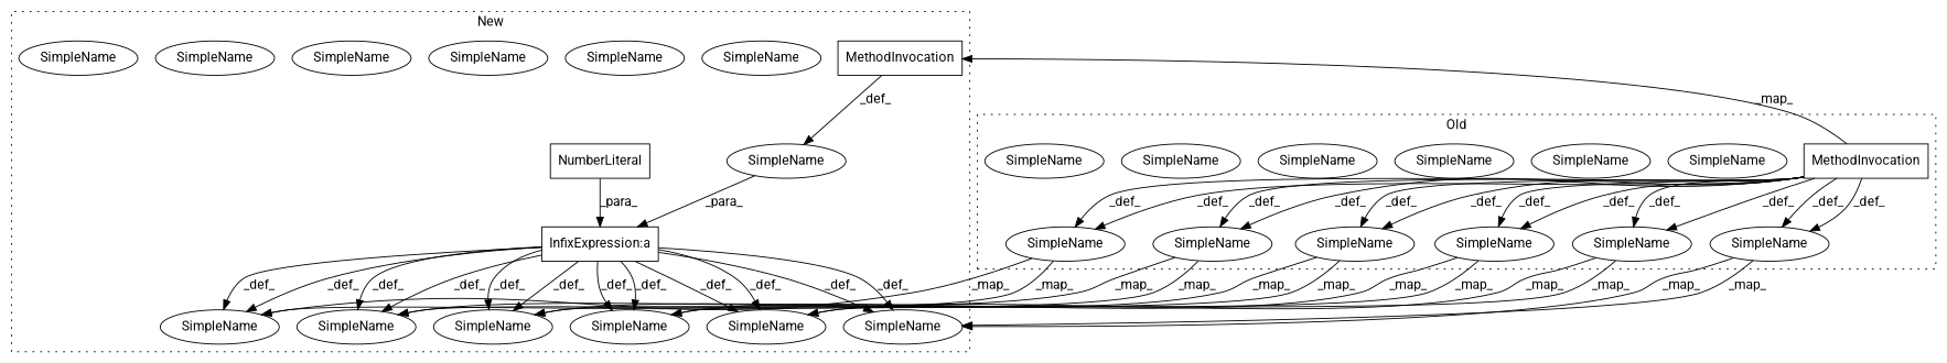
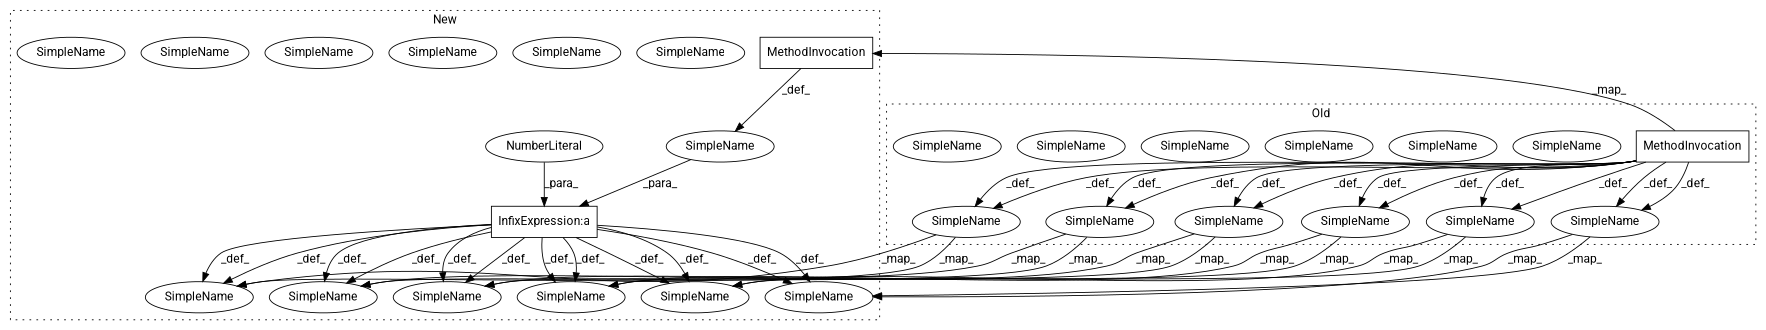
  digraph {
    fontname=Roboto
    node [a=42 l=15 s=9920 shape=ellipse fontname=Roboto]
    edge [fontname=Roboto]
    n1 [a=32 l="4,1" label=MethodInvocation s="9137,9179" shape=box]
    n2 [l=1 label=SimpleName]
    n3 [l=1 label=SimpleName]
    n4 [label=SimpleName s=10275]
    n5 [l=7 label=SimpleName s=10336]
    n6 [l=5 label=SimpleName s=10151]
    n7 [l=9 label=SimpleName s=9810]
    n8 [l=9 label=SimpleName s=9810]
    n9 [l=7 label=SimpleName s=10336]
    n10 [label=SimpleName s=10048]
    n11 [label=SimpleName s=10048]
    n12 [l=5 label=SimpleName s=10151]
    n13 [label=SimpleName s=10275]
    n14 [a=32 l="4,1" label=MethodInvocation s="9096,9138" shape=box]
-   n15 [a=34 l=1 label=NumberLiteral s=9142 shape=box]
+   n15 [a=34 l=1 label=NumberLiteral s=9142]
    n16 [l=5 label=SimpleName s=10138]
    n17 [l=5 label=SimpleName s=10138]
    n18 [label=SimpleName s=10262]
    n19 [l=9 label=SimpleName s=9797]
    n20 [label=SimpleName s=10035]
    n21 [l=1 label=SimpleName s=9907]
    n22 [l=1 label=SimpleName s=9907]
    n23 [label=SimpleName s=10035]
    n24 [l=9 label=SimpleName s=9797]
    n25 [label=SimpleName l="" s=""]
    n26 [l=7 label=SimpleName s=10323]
    n27 [l=7 label=SimpleName s=10323]
    n28 [label=SimpleName s=10262]
    n29 [a=27 l=3 label="InfixExpression:a" s=9139 shape=box]
    subgraph cluster_1 {
      label=Old
      style=dotted
      n1
      n2
      n3
      n4
      n5
      n6
      n7
      n8
      n9
      n10
      n11
      n12
      n13
    }
    subgraph cluster_2 {
      label=New
      style=dotted
      n14
      n15
      n16
      n17
      n18
      n19
      n20
      n21
      n22
      n23
      n24
      n25
      n26
      n27
      n28
      n29
    }
    n1 -> n3 [label=_def_]
    n1 -> n3 [label=_def_]
    n1 -> n4 [label=_def_]
    n1 -> n4 [label=_def_]
    n1 -> n7 [label=_def_]
    n1 -> n7 [label=_def_]
    n1 -> n9 [label=_def_]
    n1 -> n9 [label=_def_]
    n1 -> n11 [label=_def_]
    n1 -> n11 [label=_def_]
    n1 -> n12 [label=_def_]
    n1 -> n12 [label=_def_]
    n1 -> n14 [label=_map_]
    n3 -> n22 [label=_map_]
    n3 -> n22 [label=_map_]
    n4 -> n28 [label=_map_]
    n4 -> n28 [label=_map_]
    n7 -> n19 [label=_map_]
    n7 -> n19 [label=_map_]
    n9 -> n26 [label=_map_]
    n9 -> n26 [label=_map_]
    n11 -> n23 [label=_map_]
    n11 -> n23 [label=_map_]
    n12 -> n17 [label=_map_]
    n12 -> n17 [label=_map_]
    n14 -> n25 [label=_def_]
    n15 -> n29 [label=_para_]
    n25 -> n29 [label=_para_]
    n29 -> n17 [label=_def_]
    n29 -> n17 [label=_def_]
    n29 -> n19 [label=_def_]
    n29 -> n19 [label=_def_]
    n29 -> n22 [label=_def_]
    n29 -> n22 [label=_def_]
    n29 -> n23 [label=_def_]
    n29 -> n23 [label=_def_]
    n29 -> n26 [label=_def_]
    n29 -> n26 [label=_def_]
    n29 -> n28 [label=_def_]
    n29 -> n28 [label=_def_]
  }
